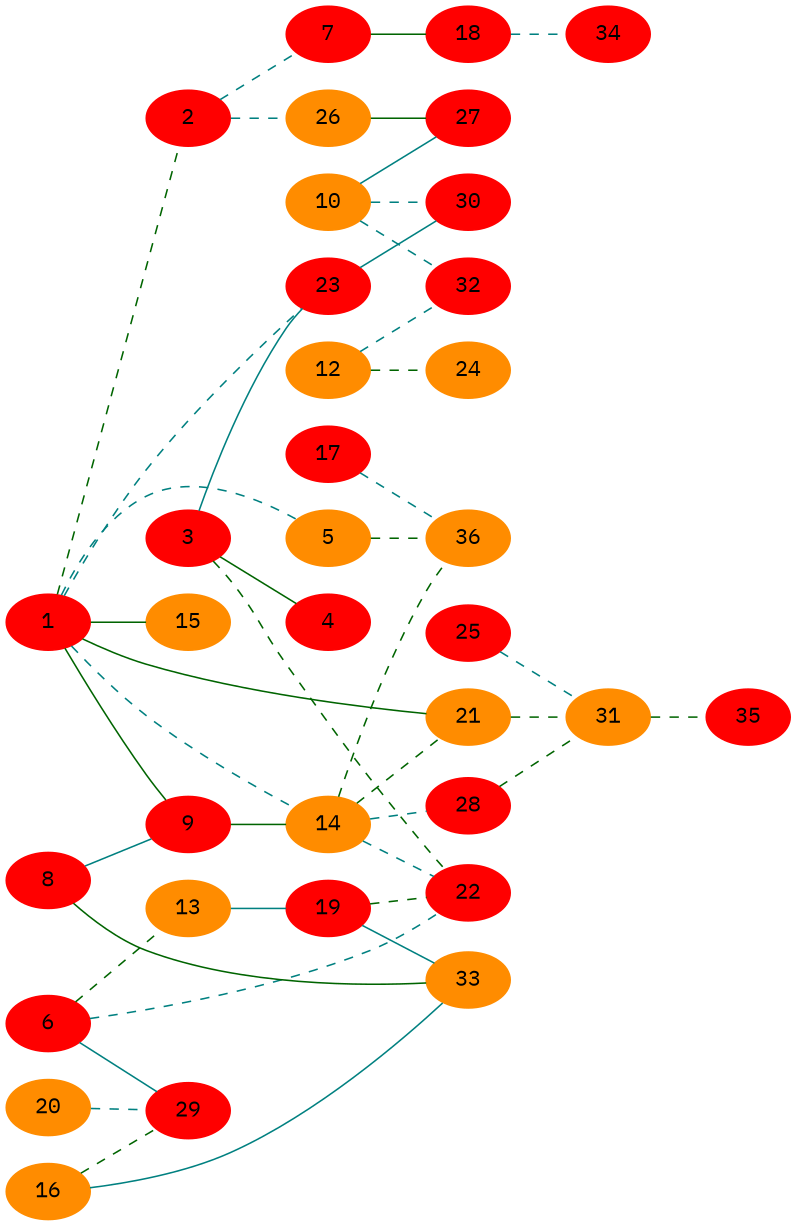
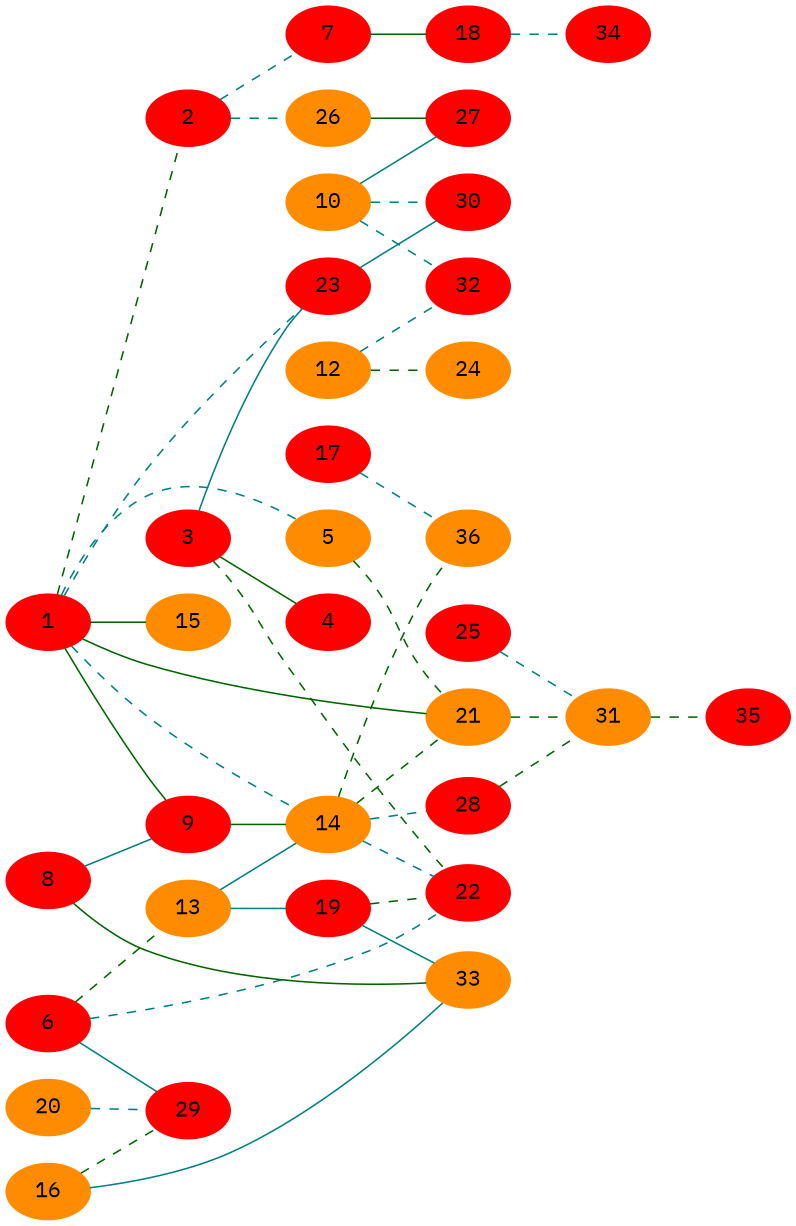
  graph {
    fontname="IBM Plex Mono"
    rankdir=LR
    node [color=red fontname="IBM Plex Mono" style=filled]
    edge [color=teal fontname="IBM Plex Mono" style=dashed weight=1.0]
    1
    2
    5 [color=darkorange]
    9
    14 [color=darkorange]
    15 [color=darkorange]
    21 [color=darkorange]
    23
    7
    26 [color=darkorange]
    36 [color=darkorange]
    22
    28
    31 [color=darkorange]
    30
    18
    27
    3
    4
    6
    13 [color=darkorange]
    29
    19
    34
    8
    33 [color=darkorange]
    10 [color=darkorange]
    32
    12 [color=darkorange]
    24 [color=darkorange]
    16 [color=darkorange]
    17
    20 [color=darkorange]
    35
    25
    1 -- 2 [color=darkgreen]
    1 -- 5
    1 -- 9 [color=darkgreen style=solid]
    1 -- 14
    1 -- 15 [color=darkgreen style=solid]
    1 -- 21 [color=darkgreen style=solid]
    1 -- 23
    2 -- 7
    2 -- 26
-   5 -- 36 [color=darkgreen]
+   5 -- 21 [color=darkgreen]
    9 -- 14 [color=darkgreen style=solid]
    14 -- 21 [color=darkgreen]
    14 -- 36 [color=darkgreen]
    14 -- 22
    14 -- 28
    21 -- 31 [color=darkgreen]
    23 -- 30 [style=solid]
    7 -- 18 [color=darkgreen style=solid]
    26 -- 27 [color=darkgreen style=solid]
    28 -- 31 [color=darkgreen]
    31 -- 35 [color=darkgreen]
    18 -- 34
    3 -- 23 [style=solid]
    3 -- 22 [color=darkgreen]
    3 -- 4 [color=darkgreen style=solid]
    6 -- 22
    6 -- 13 [color=darkgreen]
    6 -- 29 [style=solid]
+   13 -- 14 [style=solid]
    13 -- 19 [style=solid]
    19 -- 22 [color=darkgreen]
    19 -- 33 [style=solid]
    8 -- 9 [style=solid]
    8 -- 33 [color=darkgreen style=solid]
    10 -- 30
    10 -- 27 [style=solid]
    10 -- 32
    12 -- 32
    12 -- 24 [color=darkgreen]
    16 -- 29 [color=darkgreen]
    16 -- 33 [style=solid]
    17 -- 36
    20 -- 29
    25 -- 31
  }
